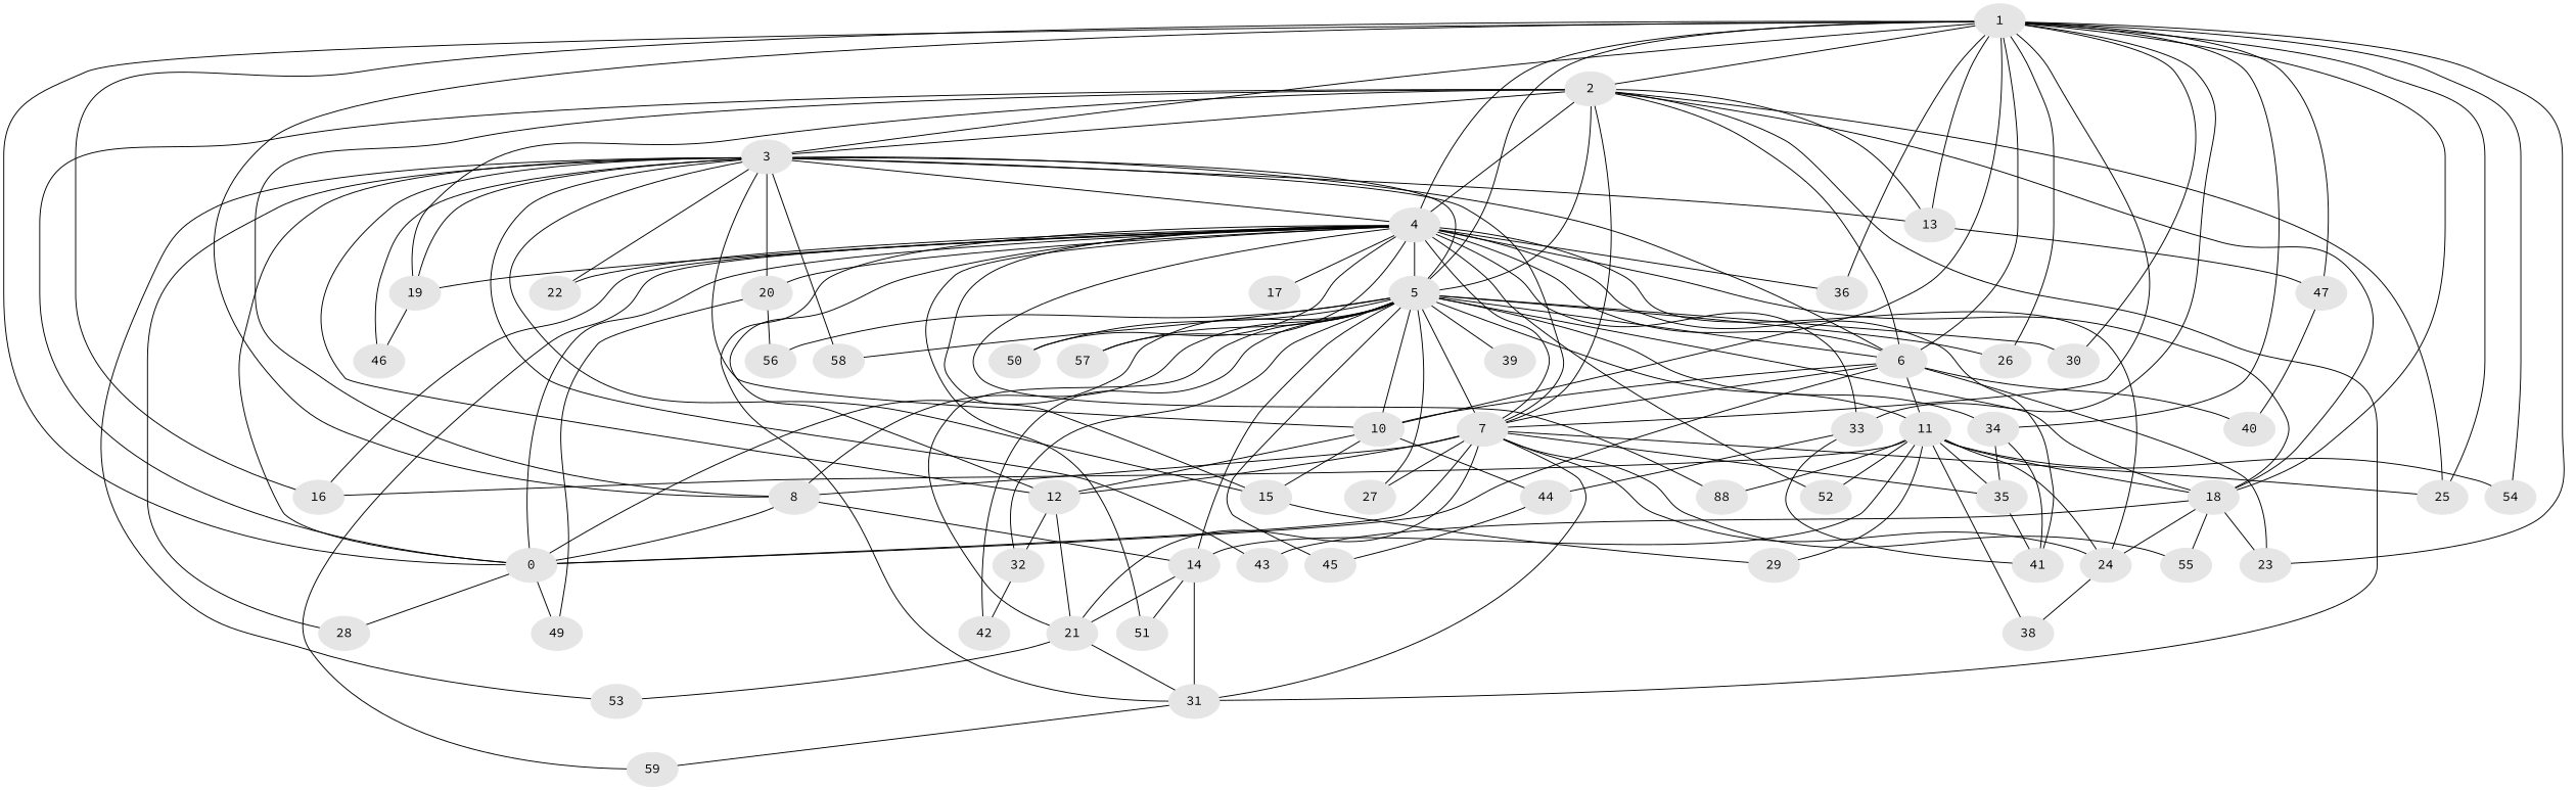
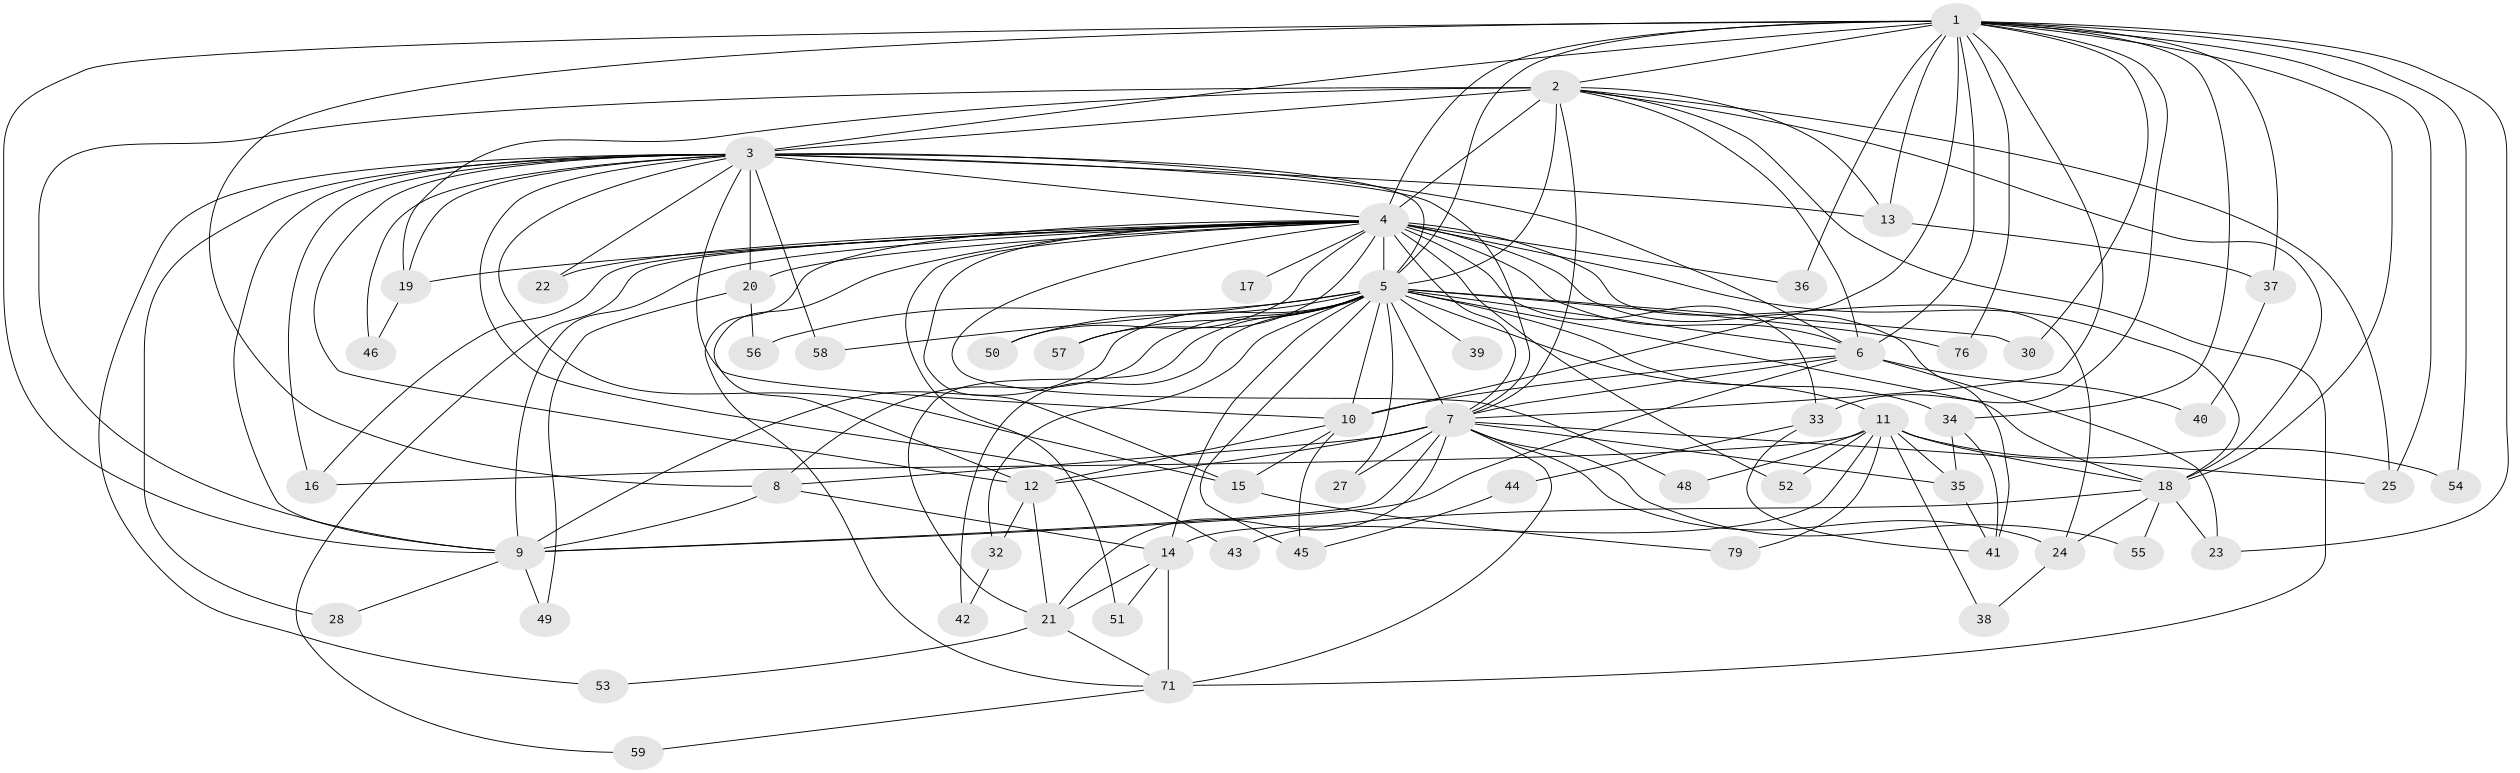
  graph {
    fontname="Source Code Pro"
    node [color=gray90 fontname="Source Code Pro" style=filled]
    edge [fontname="Source Code Pro" weight=1.0]
    1
    2
    3
    4
    5
    6
    7
    8
-   9 [label=0]
+   9
    10
    13
    16
    18
    23
    25
-   26
+   26 [label=76]
    30
    33
    34
    36
-   37 [label=47]
+   37
    54
    19
-   31
+   31 [label=71]
    12
    15
    20
    22
    28
    43
    46
    53
    58
    17
    24
    41
-   48 [label=88]
+   48
    50
    51
    52
    57
    59
    11
    14
    21
    27
    32
    39
    42
    45
    56
    40
    35
    55
    49
    44
-   29
+   29 [label=79]
    38
    1 -- 2 [weight=2.0]
    1 -- 3 [weight=2.0]
    1 -- 4 [weight=2.0]
    1 -- 5 [weight=4.0]
    1 -- 6 [weight=4.0]
    1 -- 7 [weight=2.0]
    1 -- 8
    1 -- 9
    1 -- 10
    1 -- 13
-   1 -- 16
+   3 -- 16
    1 -- 18
    1 -- 23
    1 -- 25 [weight=2.0]
    1 -- 26
    1 -- 30
    1 -- 33
    1 -- 34
    1 -- 36
    1 -- 37
    1 -- 54
    2 -- 3
    2 -- 4 [weight=10.0]
    2 -- 5 [weight=2.0]
    2 -- 6 [weight=3.0]
    2 -- 7
-   2 -- 8
    2 -- 9
    2 -- 13
    2 -- 18
    2 -- 25
    2 -- 19
    2 -- 31 [weight=2.0]
    3 -- 4 [weight=2.0]
    3 -- 5 [weight=2.0]
    3 -- 6 [weight=3.0]
    3 -- 7
    3 -- 9
    3 -- 10 [weight=2.0]
    3 -- 13
    3 -- 19 [weight=2.0]
    3 -- 12
    3 -- 15
    3 -- 20
    3 -- 22
    3 -- 28
    3 -- 43
    3 -- 46
    3 -- 53
    3 -- 58
    4 -- 5 [weight=4.0]
    4 -- 6 [weight=3.0]
    4 -- 7
    4 -- 9
    4 -- 16
    4 -- 18
    4 -- 33
    4 -- 36
    4 -- 19
    4 -- 31
    4 -- 12 [weight=2.0]
    4 -- 15
    4 -- 20
    4 -- 22
    4 -- 17
    4 -- 24
    4 -- 41
    4 -- 48
    4 -- 50
    4 -- 51
    4 -- 52
    4 -- 57
    4 -- 59
    5 -- 6 [weight=4.0]
    5 -- 7 [weight=2.0]
    5 -- 8 [weight=2.0]
    5 -- 9 [weight=2.0]
    5 -- 10 [weight=3.0]
    5 -- 18
    5 -- 26 [weight=2.0]
    5 -- 30
    5 -- 34 [weight=2.0]
    5 -- 58
    5 -- 50
    5 -- 57
    5 -- 11
    5 -- 14
    5 -- 21
    5 -- 27
    5 -- 32
    5 -- 39
    5 -- 42
    5 -- 45
    5 -- 56
    6 -- 7 [weight=2.0]
    6 -- 9 [weight=2.0]
    6 -- 10 [weight=8.0]
    6 -- 23
-   6 -- 11
    6 -- 40
    7 -- 8
    7 -- 9 [weight=2.0]
    7 -- 25
    7 -- 31
    7 -- 12
    7 -- 24
    7 -- 21
    7 -- 27
    7 -- 35
    7 -- 55
    8 -- 9
    8 -- 14
    9 -- 28
    9 -- 49
    10 -- 12
    10 -- 15
-   10 -- 44
+   10 -- 45
    13 -- 37
    18 -- 23
    18 -- 43
    18 -- 24
    18 -- 55
    33 -- 41
    33 -- 44
    34 -- 41 [weight=2.0]
    34 -- 35
    37 -- 40
    19 -- 46
    31 -- 59
    12 -- 21
    12 -- 32
    15 -- 29
    20 -- 56
    20 -- 49
    24 -- 38
    11 -- 16
    11 -- 18
    11 -- 54
-   11 -- 24
    11 -- 48
    11 -- 52
    11 -- 14
    11 -- 35
    11 -- 29
    11 -- 38
    14 -- 31
    14 -- 51
    14 -- 21
    21 -- 31
    21 -- 53
    32 -- 42
    35 -- 41
    44 -- 45
  }
